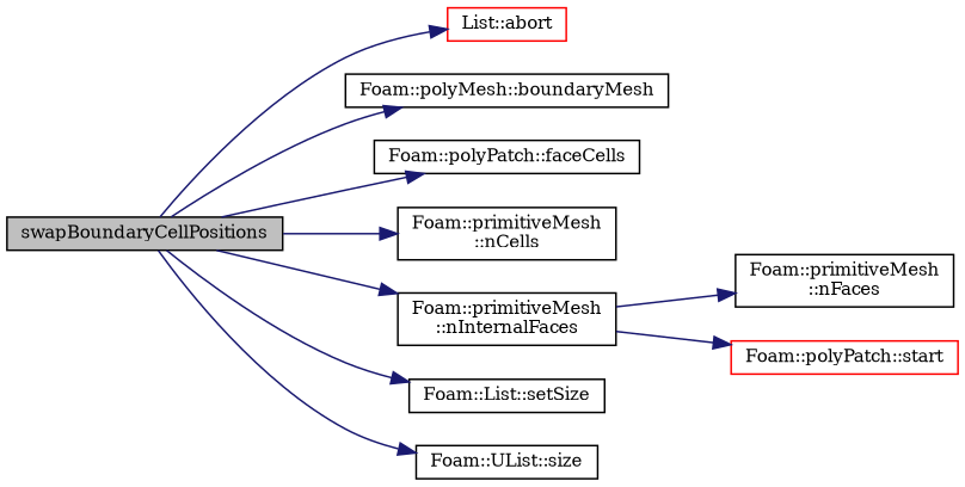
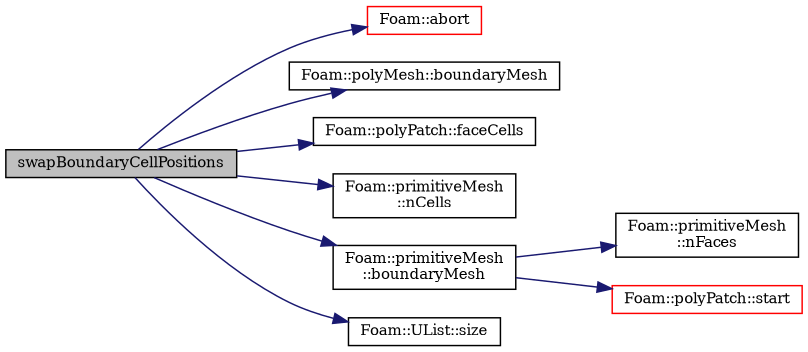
  digraph {
    fontname="DejaVu Serif"
    rankdir=LR
    node [color=black fontname="DejaVu Serif" fontsize=10 shape=record]
    edge [color=midnightblue fontname="DejaVu Serif" fontsize=10 labelfontname=Helvetica labelfontsize=10 style=solid]
    n1 [fillcolor=grey75 fontcolor=black height=0.2 label=swapBoundaryCellPositions style=filled width=0.4]
-   n2 [color=red height=0.2 label="List::abort" width=0.4]
+   n2 [color=red height=0.2 label="Foam::abort" width=0.4]
    n3 [height=0.2 label="Foam::polyMesh::boundaryMesh" width=0.4]
    n4 [height=0.2 label="Foam::polyPatch::faceCells" width=0.4]
    n5 [height=0.2 label="Foam::primitiveMesh\l::nCells" width=0.4]
-   n6 [height=0.2 label="Foam::primitiveMesh\l::nInternalFaces" width=0.4]
-   n7 [height=0.2 label="Foam::List::setSize" width=0.4]
+   n6 [height=0.2 label="Foam::primitiveMesh\l::boundaryMesh" width=0.4]
    n8 [height=0.2 label="Foam::UList::size" width=0.4]
    n9 [height=0.2 label="Foam::primitiveMesh\l::nFaces" width=0.4]
    n10 [color=red height=0.2 label="Foam::polyPatch::start" width=0.4]
    n1 -> n2
    n1 -> n3
    n1 -> n4
    n1 -> n5
    n1 -> n6
-   n1 -> n7
    n1 -> n8
    n6 -> n9
    n6 -> n10
  }
